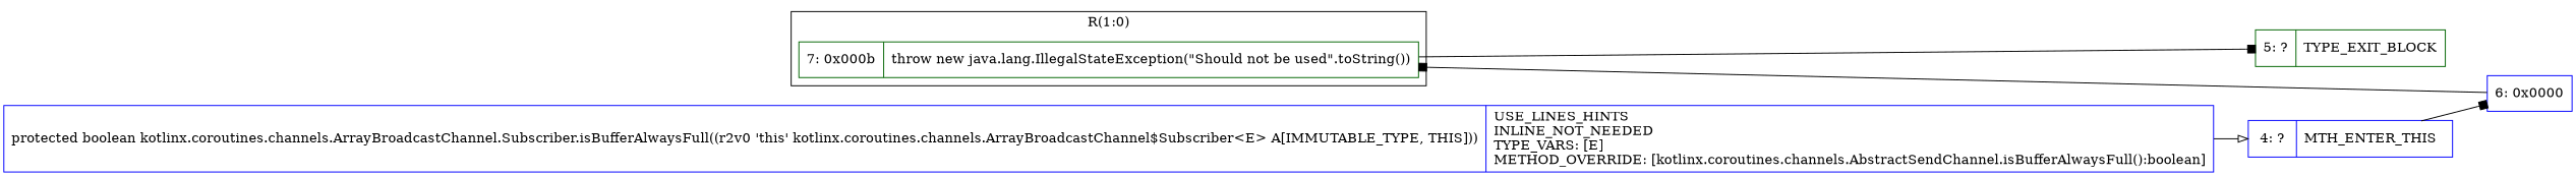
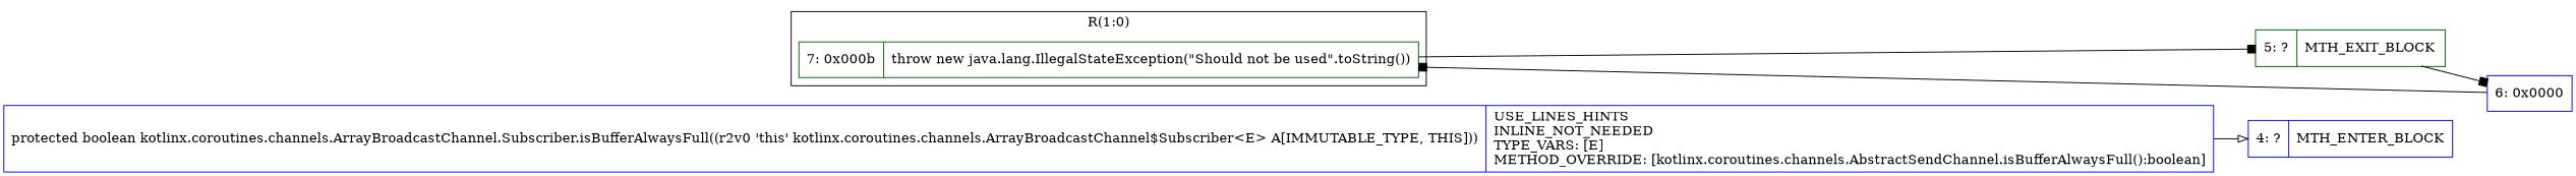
  digraph {
    rankdir=LR
    node [color=blue shape=record]
    edge [arrowhead=box]
    n1 [color=darkgreen label="{7\:\ 0x000b|throw new java.lang.IllegalStateException(\"Should not be used\".toString())\l}"]
-   n2 [color=darkgreen label="{5\:\ ?|TYPE_EXIT_BLOCK\l}"]
-   n3 [label="{4\:\ ?|MTH_ENTER_THIS\l}"]
+   n2 [color=darkgreen label="{5\:\ ?|MTH_EXIT_BLOCK\l}"]
+   n3 [label="{4\:\ ?|MTH_ENTER_BLOCK\l}"]
    n4 [label="{6\:\ 0x0000}"]
    n5 [label="{protected boolean kotlinx.coroutines.channels.ArrayBroadcastChannel.Subscriber.isBufferAlwaysFull((r2v0 'this' kotlinx.coroutines.channels.ArrayBroadcastChannel$Subscriber\<E\> A[IMMUTABLE_TYPE, THIS]))  | USE_LINES_HINTS\lINLINE_NOT_NEEDED\lTYPE_VARS: [E]\lMETHOD_OVERRIDE: [kotlinx.coroutines.channels.AbstractSendChannel.isBufferAlwaysFull():boolean]\l}"]
    subgraph cluster_1 {
      label="R(1:0)"
      n1
    }
    n1 -> n2
-   n3 -> n4
+   n2 -> n4
    n4 -> n1
    n5 -> n3 [arrowhead=onormal]
  }
